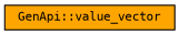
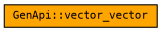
  digraph {
    rankdir=LR
    fontname="DejaVu Sans Mono"
-   n1 [color=black fillcolor=orange fontname="DejaVu Sans Mono" fontsize=10 height=0.2 label="GenApi::value_vector" shape=record style=filled width=0.4]
+   n1 [color=black fillcolor=orange fontname="DejaVu Sans Mono" fontsize=10 height=0.2 label="GenApi::vector_vector" shape=record style=filled width=0.4]
  }
